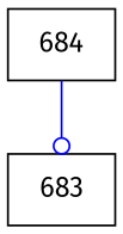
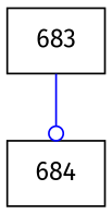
  digraph {
    fontname="Fira Sans"
    node [shape=record fontname="Fira Sans"]
    n1 [label="{683}"]
    n2 [label="{684}"]
-   n2 -> n1 [color=blue arrowhead=odot fontname="Fira Sans"]
+   n1 -> n2 [color=blue arrowhead=odot fontname="Fira Sans"]
  }
